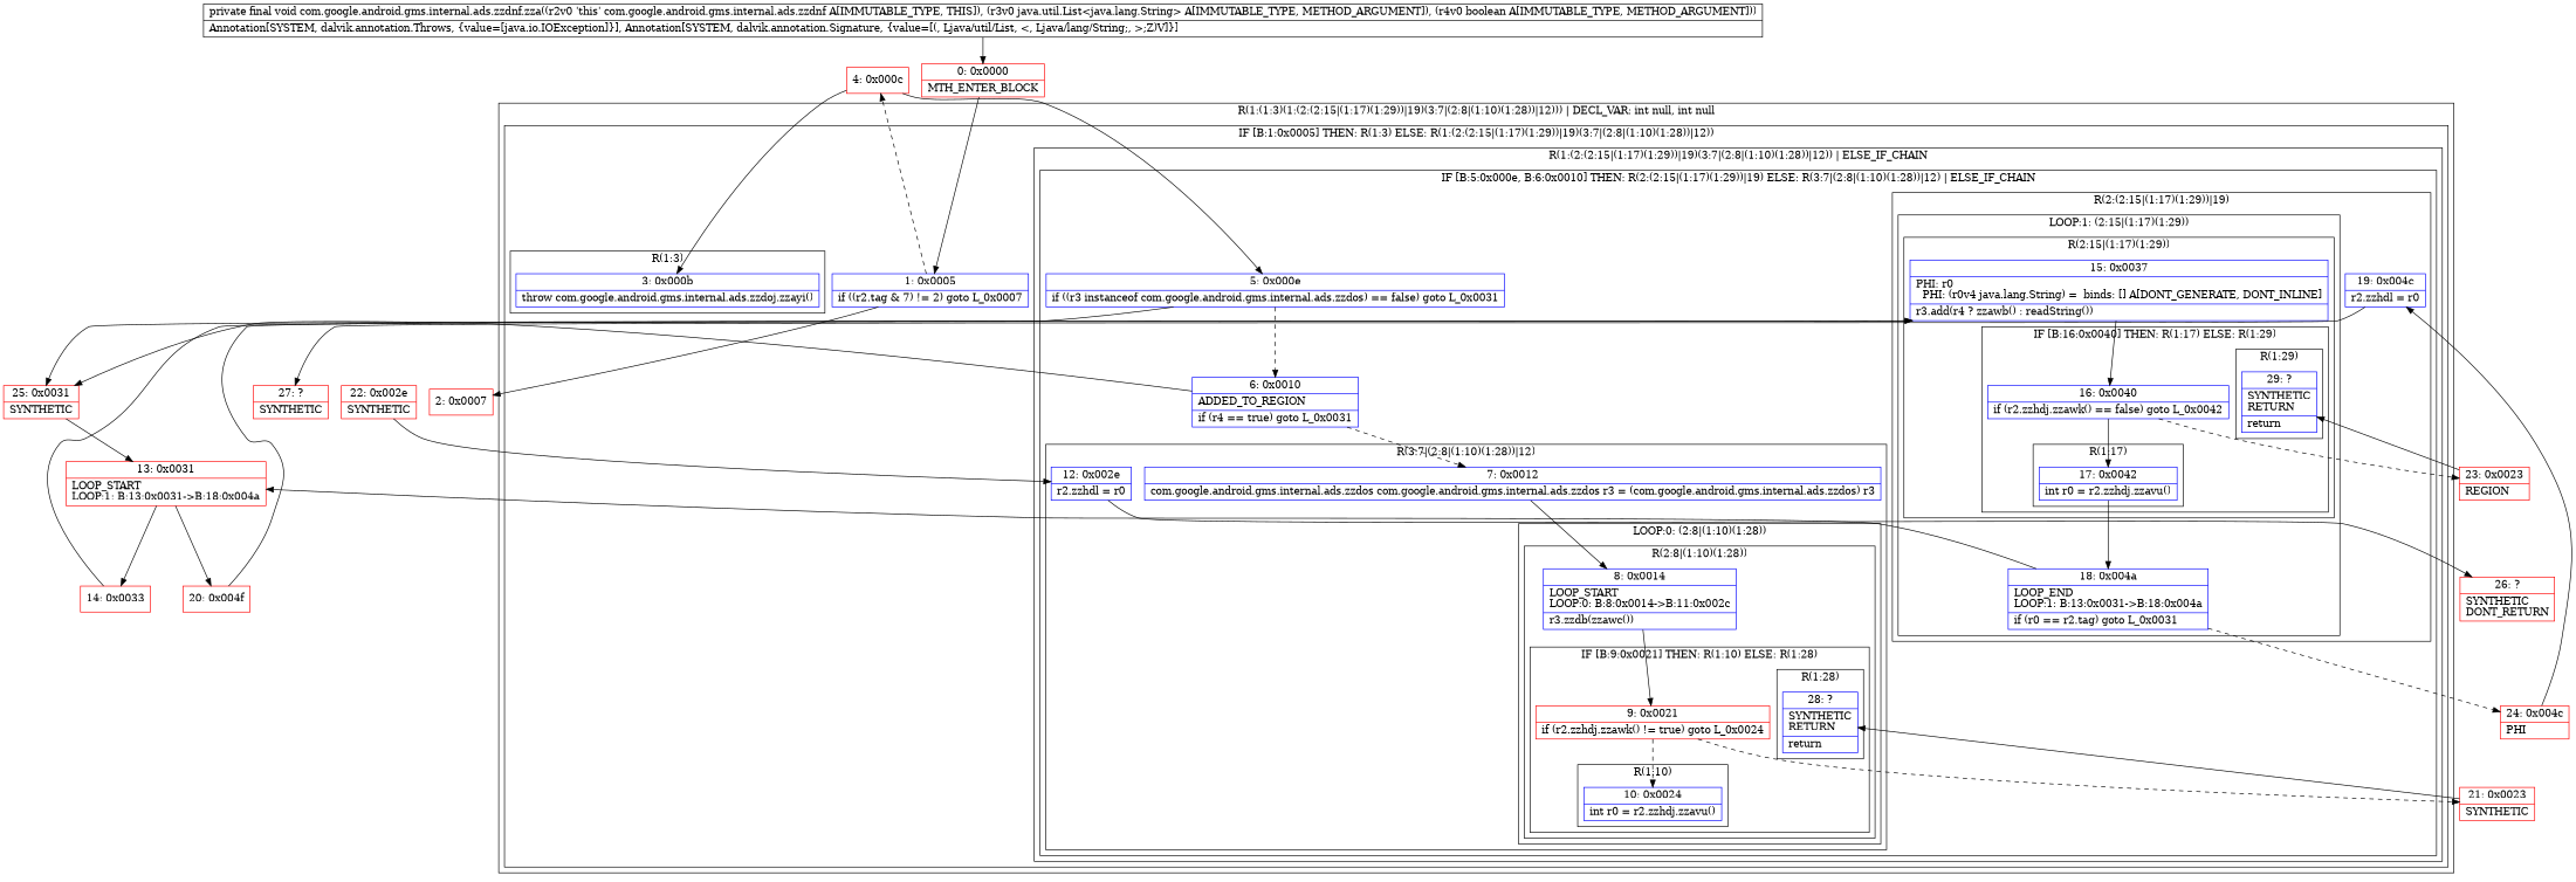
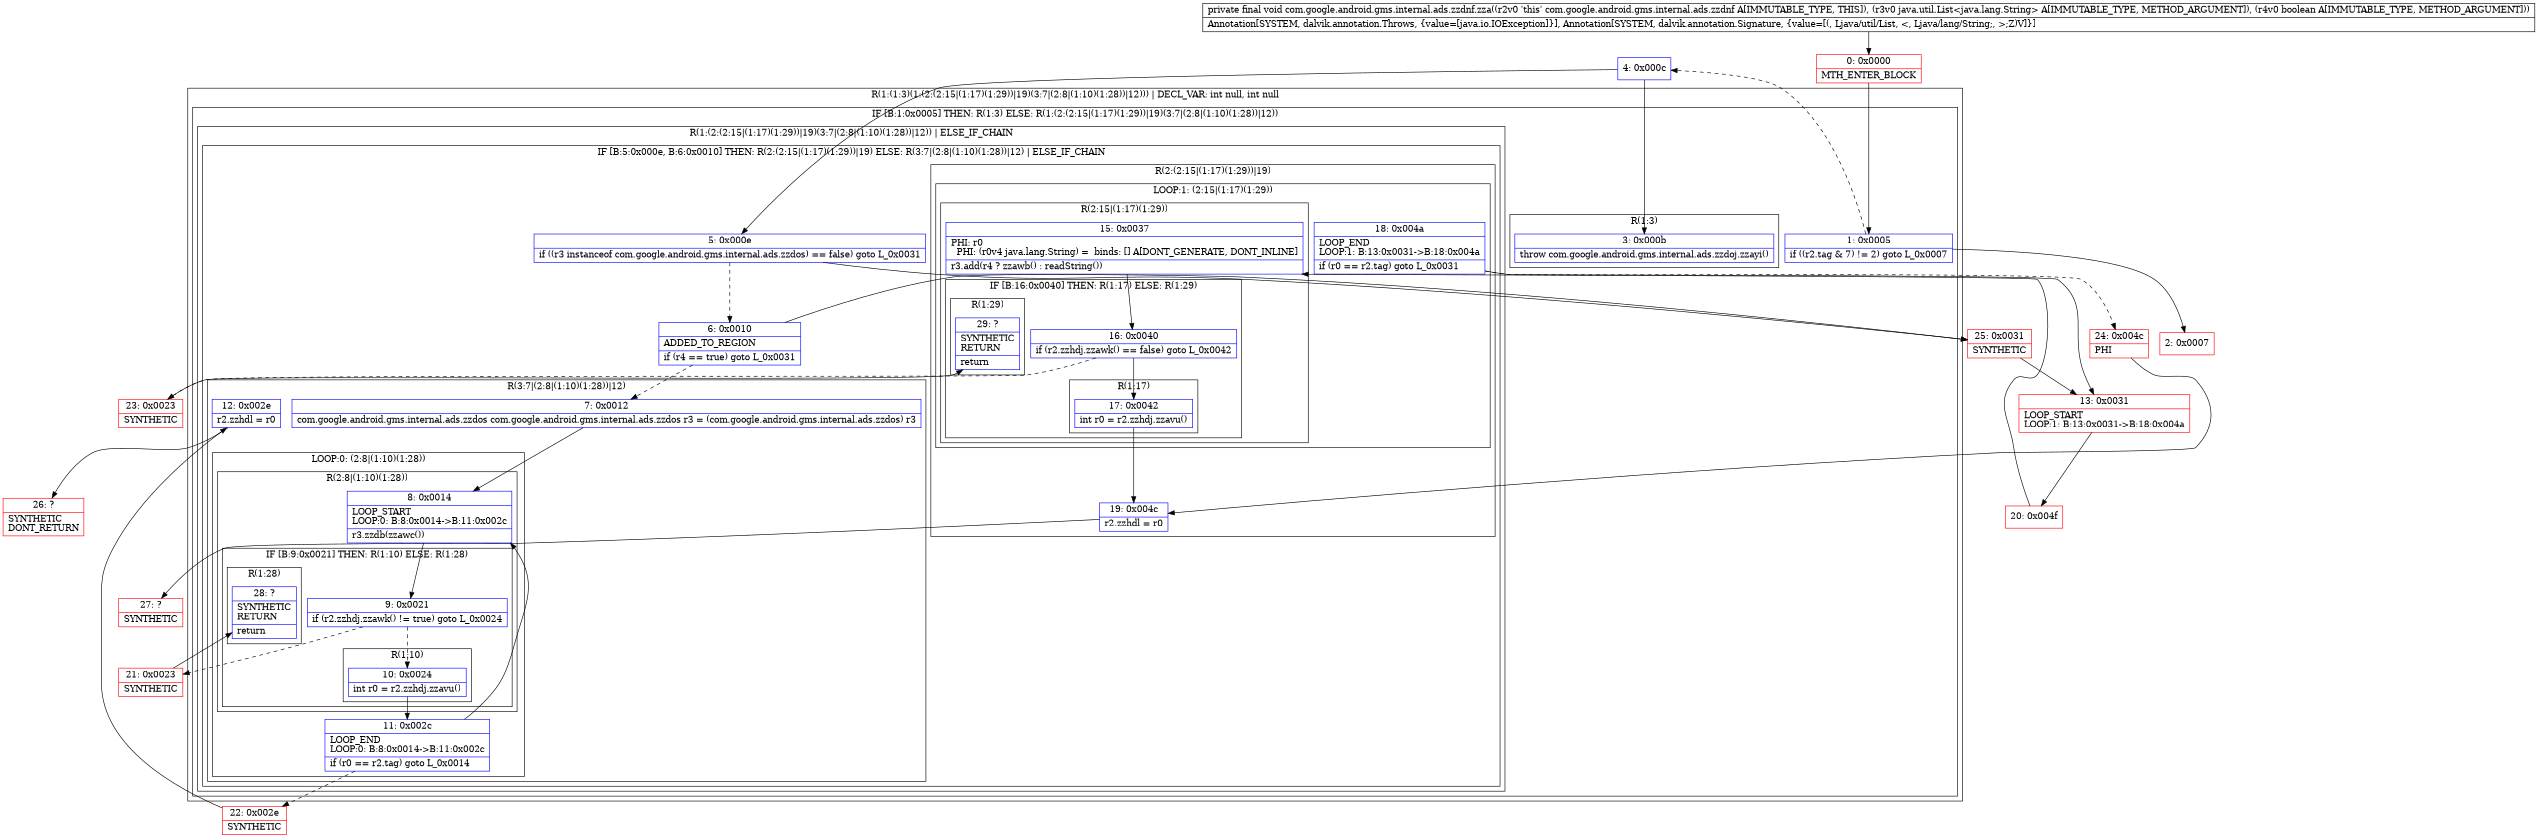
  digraph {
    node [color=blue shape=record]
    n1 [label="{3\:\ 0x000b|throw com.google.android.gms.internal.ads.zzdoj.zzayi()\l}"]
    n2 [label="{17\:\ 0x0042|int r0 = r2.zzhdj.zzavu()\l}"]
    n3 [label="{29\:\ ?|SYNTHETIC\lRETURN\l|return\l}"]
    n4 [label="{16\:\ 0x0040|if (r2.zzhdj.zzawk() == false) goto L_0x0042\l}"]
    n5 [label="{15\:\ 0x0037|PHI: r0 \l  PHI: (r0v4 java.lang.String) =  binds: [] A[DONT_GENERATE, DONT_INLINE]\l|r3.add(r4 ? zzawb() : readString())\l}"]
    n6 [label="{18\:\ 0x004a|LOOP_END\lLOOP:1: B:13:0x0031\-\>B:18:0x004a\l|if (r0 == r2.tag) goto L_0x0031\l}"]
    n7 [label="{19\:\ 0x004c|r2.zzhdl = r0\l}"]
    n8 [label="{10\:\ 0x0024|int r0 = r2.zzhdj.zzavu()\l}"]
    n9 [label="{28\:\ ?|SYNTHETIC\lRETURN\l|return\l}"]
-   n10 [color=red label="{9\:\ 0x0021|if (r2.zzhdj.zzawk() != true) goto L_0x0024\l}"]
+   n10 [label="{9\:\ 0x0021|if (r2.zzhdj.zzawk() != true) goto L_0x0024\l}"]
    n11 [label="{8\:\ 0x0014|LOOP_START\lLOOP:0: B:8:0x0014\-\>B:11:0x002c\l|r3.zzdb(zzawc())\l}"]
+   n12 [label="{11\:\ 0x002c|LOOP_END\lLOOP:0: B:8:0x0014\-\>B:11:0x002c\l|if (r0 == r2.tag) goto L_0x0014\l}"]
    n13 [label="{7\:\ 0x0012|com.google.android.gms.internal.ads.zzdos com.google.android.gms.internal.ads.zzdos r3 = (com.google.android.gms.internal.ads.zzdos) r3\l}"]
    n14 [label="{12\:\ 0x002e|r2.zzhdl = r0\l}"]
    n15 [label="{5\:\ 0x000e|if ((r3 instanceof com.google.android.gms.internal.ads.zzdos) == false) goto L_0x0031\l}"]
    n16 [label="{6\:\ 0x0010|ADDED_TO_REGION\l|if (r4 == true) goto L_0x0031\l}"]
    n17 [label="{1\:\ 0x0005|if ((r2.tag & 7) != 2) goto L_0x0007\l}"]
-   n18 [color=red label="{23\:\ 0x0023|REGION\l}"]
+   n18 [color=red label="{23\:\ 0x0023|SYNTHETIC\l}"]
    n19 [color=red label="{13\:\ 0x0031|LOOP_START\lLOOP:1: B:13:0x0031\-\>B:18:0x004a\l}"]
    n20 [color=red label="{24\:\ 0x004c|PHI\l}"]
    n21 [color=red label="{27\:\ ?|SYNTHETIC\l}"]
    n22 [color=red label="{21\:\ 0x0023|SYNTHETIC\l}"]
    n23 [color=red label="{22\:\ 0x002e|SYNTHETIC\l}"]
    n24 [color=red label="{26\:\ ?|SYNTHETIC\lDONT_RETURN\l}"]
    n25 [color=red label="{25\:\ 0x0031|SYNTHETIC\l}"]
    n26 [color=red label="{2\:\ 0x0007}"]
-   n27 [color=red label="{4\:\ 0x000c}"]
-   n28 [color=red label="{14\:\ 0x0033}"]
+   n27 [label="{4\:\ 0x000c}"]
    n29 [color=red label="{20\:\ 0x004f}"]
    n30 [color=red label="{0\:\ 0x0000|MTH_ENTER_BLOCK\l}"]
    n31 [label="{private final void com.google.android.gms.internal.ads.zzdnf.zza((r2v0 'this' com.google.android.gms.internal.ads.zzdnf A[IMMUTABLE_TYPE, THIS]), (r3v0 java.util.List\<java.lang.String\> A[IMMUTABLE_TYPE, METHOD_ARGUMENT]), (r4v0 boolean A[IMMUTABLE_TYPE, METHOD_ARGUMENT]))  | Annotation[SYSTEM, dalvik.annotation.Throws, \{value=[java.io.IOException]\}], Annotation[SYSTEM, dalvik.annotation.Signature, \{value=[(, Ljava\/util\/List, \<, Ljava\/lang\/String;, \>;Z)V]\}]\l}" color=""]
    subgraph cluster_1 {
      label="R(1:(1:3)(1:(2:(2:15|(1:17)(1:29))|19)(3:7|(2:8|(1:10)(1:28))|12))) | DECL_VAR: int null, int null\l"
      subgraph cluster_2 {
        label="IF [B:1:0x0005] THEN: R(1:3) ELSE: R(1:(2:(2:15|(1:17)(1:29))|19)(3:7|(2:8|(1:10)(1:28))|12))"
        n17
        subgraph cluster_3 {
          label="R(1:3)"
          n1
        }
        subgraph cluster_4 {
          label="R(1:(2:(2:15|(1:17)(1:29))|19)(3:7|(2:8|(1:10)(1:28))|12)) | ELSE_IF_CHAIN\l"
          subgraph cluster_5 {
            label="IF [B:5:0x000e, B:6:0x0010] THEN: R(2:(2:15|(1:17)(1:29))|19) ELSE: R(3:7|(2:8|(1:10)(1:28))|12) | ELSE_IF_CHAIN\l"
            n15
            n16
            subgraph cluster_6 {
              label="R(2:(2:15|(1:17)(1:29))|19)"
              n7
              subgraph cluster_7 {
                label="LOOP:1: (2:15|(1:17)(1:29))"
                n6
                subgraph cluster_8 {
                  label="R(2:15|(1:17)(1:29))"
                  n5
                  subgraph cluster_9 {
                    label="IF [B:16:0x0040] THEN: R(1:17) ELSE: R(1:29)"
                    n4
                    subgraph cluster_10 {
                      label="R(1:17)"
                      n2
                    }
                    subgraph cluster_11 {
                      label="R(1:29)"
                      n3
                    }
                  }
                }
              }
            }
            subgraph cluster_12 {
              label="R(3:7|(2:8|(1:10)(1:28))|12)"
              n13
              n14
              subgraph cluster_13 {
                label="LOOP:0: (2:8|(1:10)(1:28))"
+               n12
                subgraph cluster_14 {
                  label="R(2:8|(1:10)(1:28))"
                  n11
                  subgraph cluster_15 {
                    label="IF [B:9:0x0021] THEN: R(1:10) ELSE: R(1:28)"
                    n10
                    subgraph cluster_16 {
                      label="R(1:10)"
                      n8
                    }
                    subgraph cluster_17 {
                      label="R(1:28)"
                      n9
                    }
                  }
                }
              }
            }
          }
        }
      }
    }
-   n2 -> n6
+   n2 -> n7
    n4 -> n2
    n4 -> n18 [style=dashed]
    n5 -> n4
    n6 -> n19
    n6 -> n20 [style=dashed]
    n7 -> n21
+   n8 -> n12
    n10 -> n8 [style=dashed]
    n10 -> n22 [style=dashed]
    n11 -> n10
+   n12 -> n11
+   n12 -> n23 [style=dashed]
    n13 -> n11
    n14 -> n24
    n15 -> n16 [style=dashed]
    n15 -> n25
    n16 -> n13 [style=dashed]
    n16 -> n25
    n17 -> n26
    n17 -> n27 [style=dashed]
    n18 -> n3
-   n19 -> n28
    n19 -> n29
    n20 -> n7
    n22 -> n9
    n23 -> n14
    n25 -> n19
    n27 -> n1
    n27 -> n15
-   n28 -> n5
    n29 -> n5
    n30 -> n17
    n31 -> n30
  }
